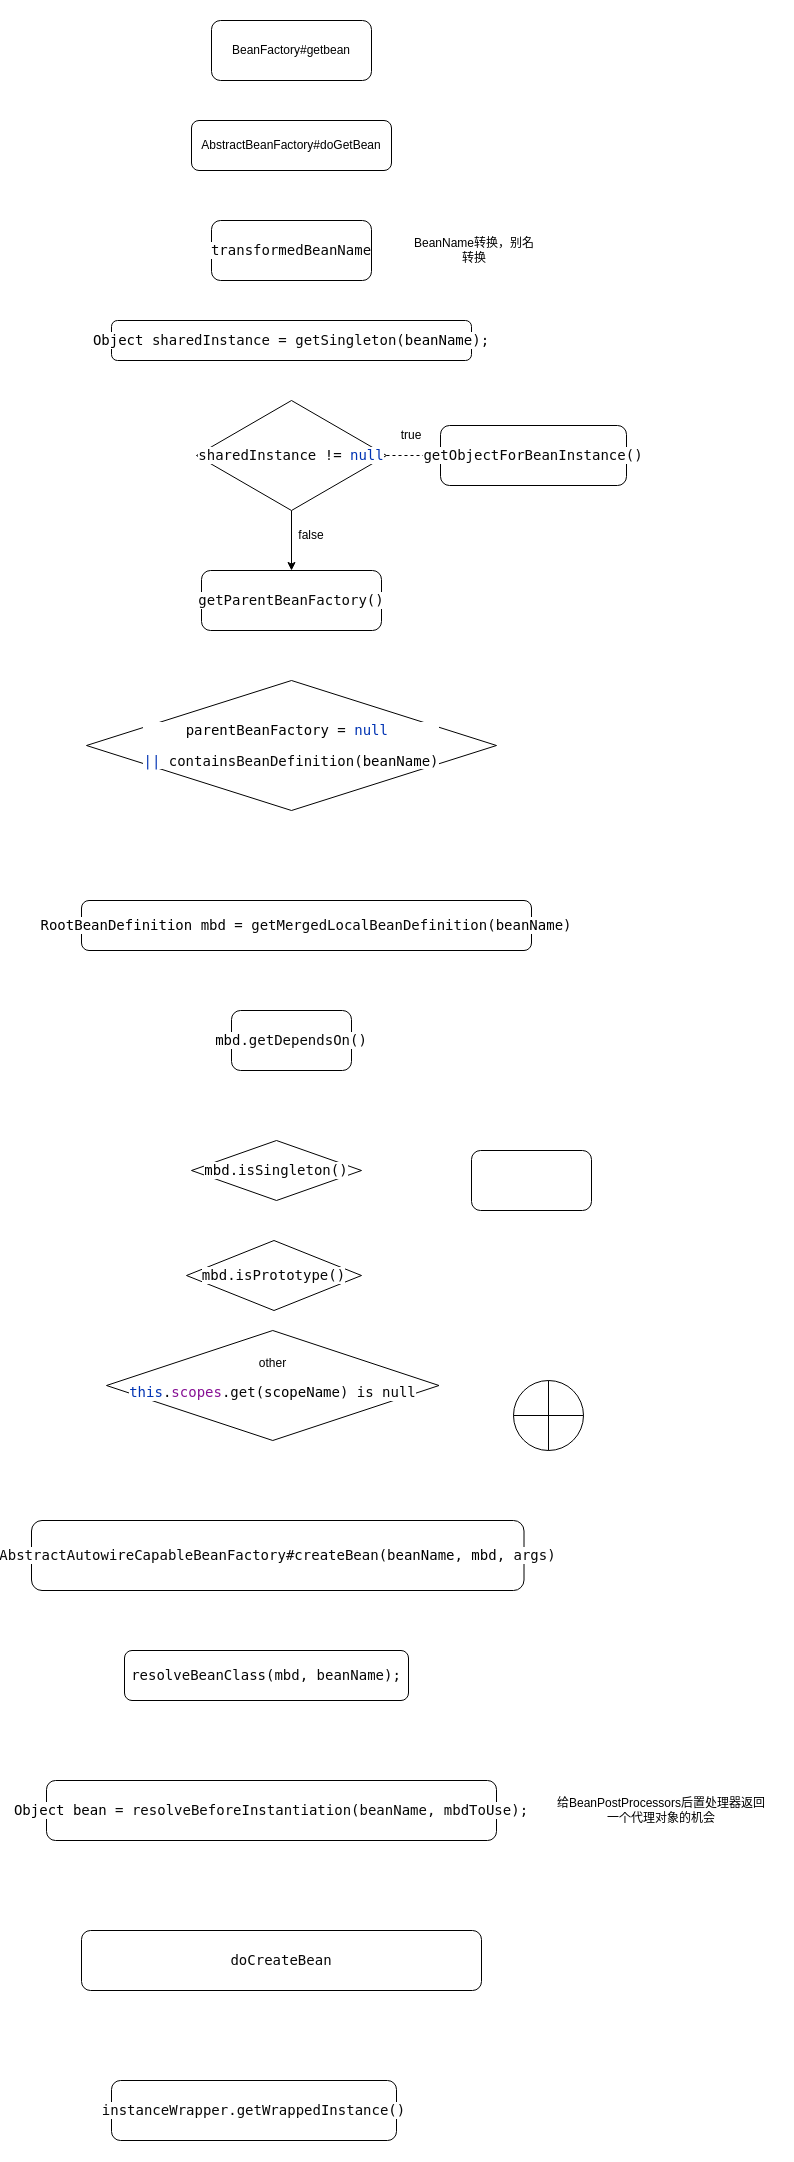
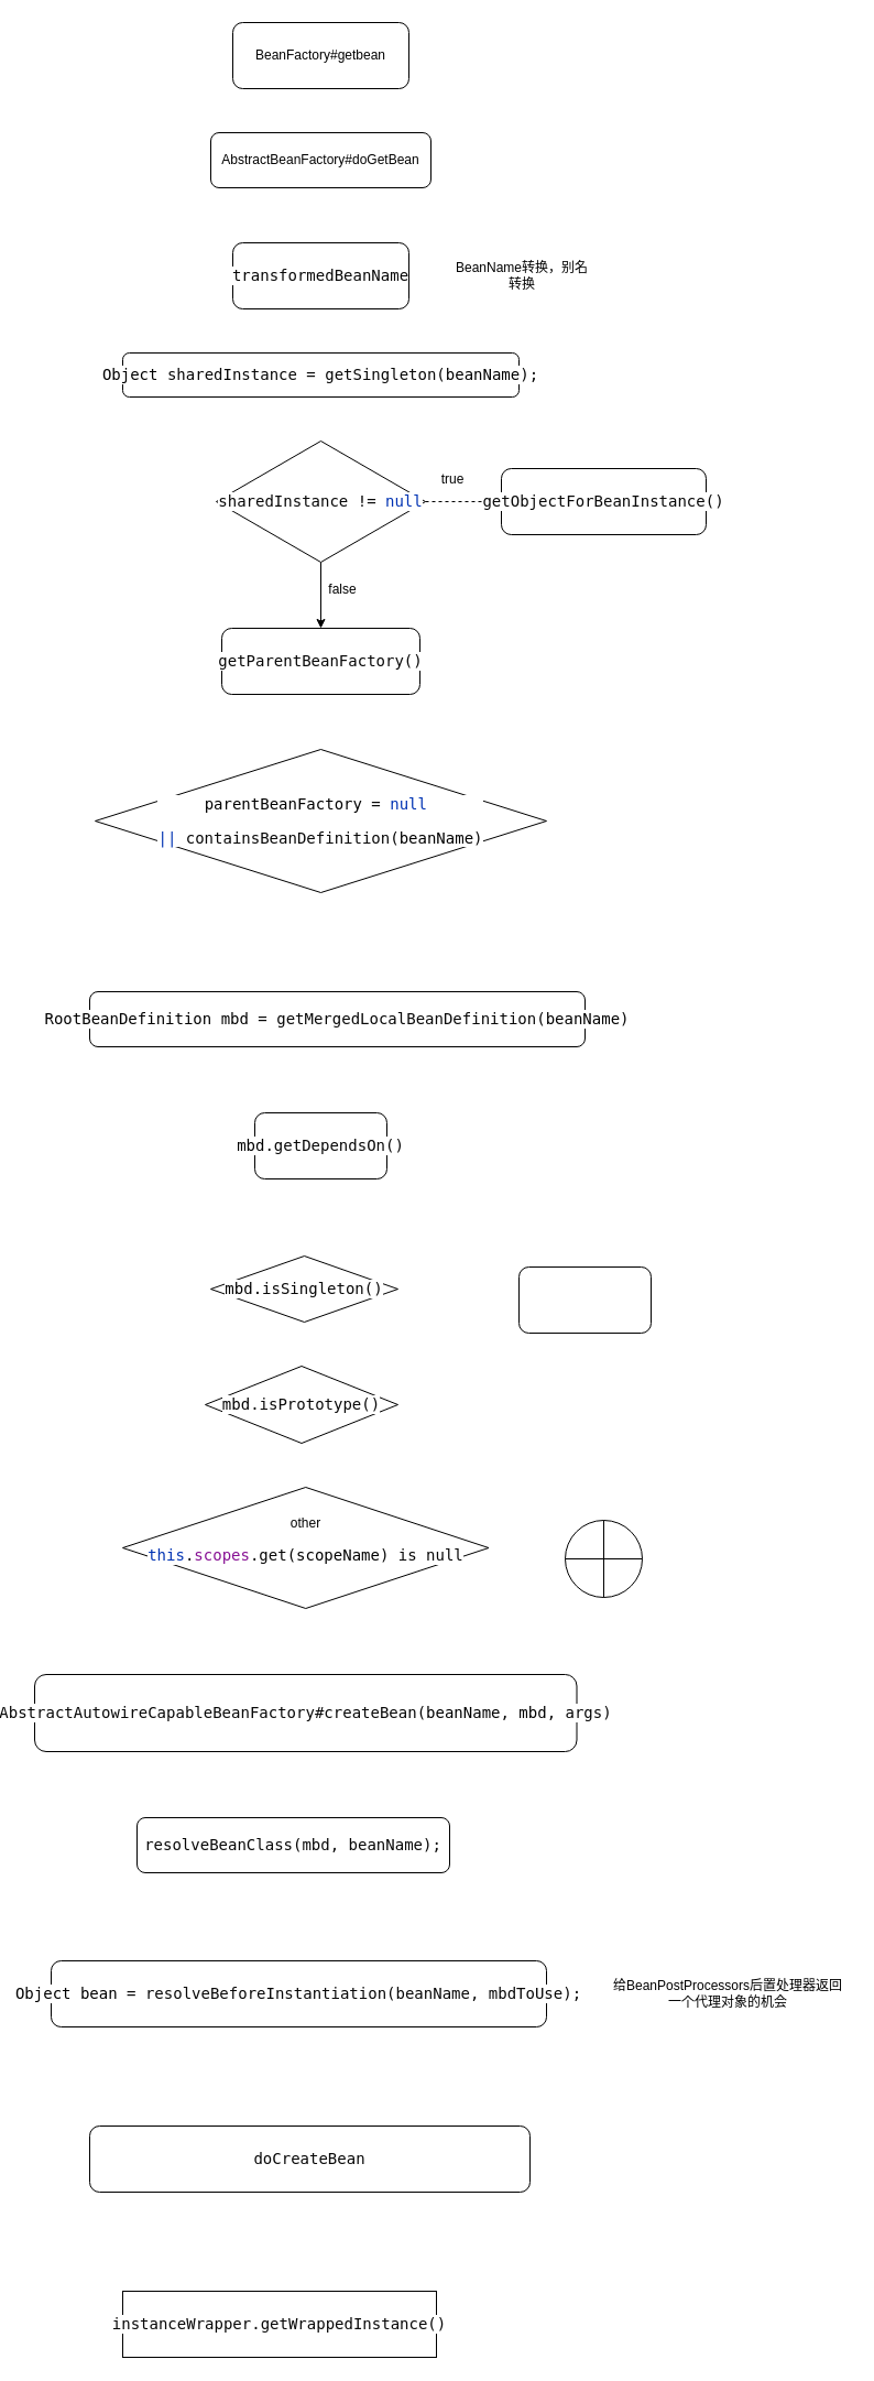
  <mxCell id="0" />
  <mxCell id="1" parent="0" />
  <mxCell id="2" value="BeanFactory#getbean" style="rounded=1;whiteSpace=wrap;html=1;fontSize=12;glass=0;strokeWidth=1;shadow=0;" parent="1" vertex="1"><mxGeometry x="200" y="20" width="160" height="60" as="geometry" /></mxCell>
  <mxCell id="3" value="&lt;pre style=&quot;background-color: #ffffff ; color: #080808 ; font-family: &amp;#34;jetbrains mono&amp;#34; , monospace ; font-size: 10.5pt&quot;&gt;&lt;pre style=&quot;font-family: &amp;#34;jetbrains mono&amp;#34; , monospace ; font-size: 10.5pt&quot;&gt;&lt;span style=&quot;color: #000000&quot;&gt;Object &lt;/span&gt;sharedInstance = getSingleton(&lt;span style=&quot;color: #000000&quot;&gt;beanName&lt;/span&gt;);&lt;/pre&gt;&lt;/pre&gt;" style="rounded=1;whiteSpace=wrap;html=1;fontSize=12;glass=0;strokeWidth=1;shadow=0;" parent="1" vertex="1"><mxGeometry x="100" y="320" width="360" height="40" as="geometry" /></mxCell>
  <mxCell id="4" value="AbstractBeanFactory#doGetBean" style="rounded=1;whiteSpace=wrap;html=1;" vertex="1" parent="1"><mxGeometry x="180" y="120" width="200" height="50" as="geometry" /></mxCell>
  <mxCell id="5" value="&lt;pre style=&quot;background-color: #ffffff ; color: #080808 ; font-family: &amp;#34;jetbrains mono&amp;#34; , monospace ; font-size: 10.5pt&quot;&gt;transformedBeanName&lt;/pre&gt;" style="rounded=1;whiteSpace=wrap;html=1;" vertex="1" parent="1"><mxGeometry x="200" y="220" width="160" height="60" as="geometry" /></mxCell>
  <mxCell id="6" value="BeanName转换，别名转换&lt;br&gt;" style="text;html=1;strokeColor=none;fillColor=none;align=center;verticalAlign=middle;whiteSpace=wrap;rounded=0;" vertex="1" parent="1"><mxGeometry x="400" y="225" width="126" height="50" as="geometry" /></mxCell>
  <mxCell id="7" style="edgeStyle=orthogonalEdgeStyle;rounded=0;orthogonalLoop=1;jettySize=auto;html=1;exitX=1;exitY=0.5;exitDx=0;exitDy=0;dashed=1;" edge="1" parent="1" source="9" target="10"><mxGeometry relative="1" as="geometry" /></mxCell>
  <mxCell id="8" style="edgeStyle=orthogonalEdgeStyle;rounded=0;orthogonalLoop=1;jettySize=auto;html=1;exitX=0.5;exitY=1;exitDx=0;exitDy=0;" edge="1" parent="1" source="9" target="11"><mxGeometry relative="1" as="geometry" /></mxCell>
  <mxCell id="9" value="&lt;pre style=&quot;background-color: #ffffff ; color: #080808 ; font-family: &amp;#34;jetbrains mono&amp;#34; , monospace ; font-size: 10.5pt&quot;&gt;sharedInstance != &lt;span style=&quot;color: #0033b3&quot;&gt;null&lt;/span&gt;&lt;/pre&gt;" style="rhombus;whiteSpace=wrap;html=1;" vertex="1" parent="1"><mxGeometry x="185" y="400" width="190" height="110" as="geometry" /></mxCell>
- <mxCell id="10" value="&lt;pre style=&quot;background-color: #ffffff ; color: #080808 ; font-family: &amp;#34;jetbrains mono&amp;#34; , monospace ; font-size: 10.5pt&quot;&gt;getObjectForBeanInstance()&lt;/pre&gt;" style="rounded=1;whiteSpace=wrap;html=1;" vertex="1" parent="1"><mxGeometry x="429" y="425" width="186" height="60" as="geometry" /></mxCell>
+ <mxCell id="10" value="&lt;pre style=&quot;background-color: #ffffff ; color: #080808 ; font-family: &amp;#34;jetbrains mono&amp;#34; , monospace ; font-size: 10.5pt&quot;&gt;getObjectForBeanInstance()&lt;/pre&gt;" style="rounded=1;whiteSpace=wrap;html=1;" vertex="1" parent="1"><mxGeometry x="444" y="425" width="186" height="60" as="geometry" /></mxCell>
  <mxCell id="11" value="&lt;pre style=&quot;background-color: #ffffff ; color: #080808 ; font-family: &amp;quot;jetbrains mono&amp;quot; , monospace ; font-size: 10.5pt&quot;&gt;getParentBeanFactory()&lt;/pre&gt;" style="rounded=1;whiteSpace=wrap;html=1;" vertex="1" parent="1"><mxGeometry x="190" y="570" width="180" height="60" as="geometry" /></mxCell>
  <mxCell id="12" value="true" style="text;html=1;strokeColor=none;fillColor=none;align=center;verticalAlign=middle;whiteSpace=wrap;rounded=0;" vertex="1" parent="1"><mxGeometry x="380" y="425" width="40" height="20" as="geometry" /></mxCell>
  <mxCell id="13" value="false" style="text;html=1;strokeColor=none;fillColor=none;align=center;verticalAlign=middle;whiteSpace=wrap;rounded=0;" vertex="1" parent="1"><mxGeometry x="280" y="525" width="40" height="20" as="geometry" /></mxCell>
  <mxCell id="14" value="&lt;pre style=&quot;background-color: #ffffff ; color: #080808 ; font-family: &amp;#34;jetbrains mono&amp;#34; , monospace ; font-size: 10.5pt&quot;&gt;&lt;span style=&quot;color: #000000&quot;&gt;parentBeanFactory &lt;/span&gt;= &lt;span style=&quot;color: #0033b3&quot;&gt;null &lt;/span&gt;&lt;/pre&gt;&lt;pre style=&quot;background-color: #ffffff ; color: #080808 ; font-family: &amp;#34;jetbrains mono&amp;#34; , monospace ; font-size: 10.5pt&quot;&gt;&lt;span style=&quot;color: #0033b3&quot;&gt;|| &lt;/span&gt;containsBeanDefinition(&lt;span style=&quot;font-size: 10.5pt ; white-space: normal ; color: rgb(0 , 0 , 0)&quot;&gt;beanName&lt;/span&gt;&lt;span style=&quot;font-size: 10.5pt ; white-space: normal&quot;&gt;)&lt;/span&gt;&lt;/pre&gt;" style="rhombus;whiteSpace=wrap;html=1;" vertex="1" parent="1"><mxGeometry x="75" y="680" width="410" height="130" as="geometry" /></mxCell>
  <mxCell id="15" value="&lt;pre style=&quot;background-color: #ffffff ; color: #080808 ; font-family: &amp;#34;jetbrains mono&amp;#34; , monospace ; font-size: 10.5pt&quot;&gt;&lt;pre style=&quot;font-family: &amp;#34;jetbrains mono&amp;#34; , monospace ; font-size: 10.5pt&quot;&gt;&lt;span style=&quot;color: #000000&quot;&gt;RootBeanDefinition mbd &lt;/span&gt;= getMergedLocalBeanDefinition(&lt;span style=&quot;color: #000000&quot;&gt;beanName&lt;/span&gt;)&lt;/pre&gt;&lt;/pre&gt;" style="rounded=1;whiteSpace=wrap;html=1;" vertex="1" parent="1"><mxGeometry x="70" y="900" width="450" height="50" as="geometry" /></mxCell>
  <mxCell id="16" value="&lt;pre style=&quot;background-color: #ffffff ; color: #080808 ; font-family: &amp;#34;jetbrains mono&amp;#34; , monospace ; font-size: 10.5pt&quot;&gt;&lt;span style=&quot;color: #000000&quot;&gt;mbd&lt;/span&gt;.getDependsOn()&lt;/pre&gt;" style="rounded=1;whiteSpace=wrap;html=1;" vertex="1" parent="1"><mxGeometry x="220" y="1010" width="120" height="60" as="geometry" /></mxCell>
  <mxCell id="17" value="&lt;pre style=&quot;background-color: #ffffff ; color: #080808 ; font-family: &amp;#34;jetbrains mono&amp;#34; , monospace ; font-size: 10.5pt&quot;&gt;&lt;span style=&quot;color: #000000&quot;&gt;mbd&lt;/span&gt;.isSingleton()&lt;/pre&gt;" style="rhombus;whiteSpace=wrap;html=1;" vertex="1" parent="1"><mxGeometry x="180" y="1140" width="170" height="60" as="geometry" /></mxCell>
  <mxCell id="18" value="&lt;pre style=&quot;background-color: #ffffff ; color: #080808 ; font-family: &amp;#34;jetbrains mono&amp;#34; , monospace ; font-size: 10.5pt&quot;&gt;&lt;span style=&quot;color: #000000&quot;&gt;mbd&lt;/span&gt;.isPrototype()&lt;/pre&gt;" style="rhombus;whiteSpace=wrap;html=1;" vertex="1" parent="1"><mxGeometry x="175" y="1240" width="175" height="70" as="geometry" /></mxCell>
  <mxCell id="19" value="" style="rounded=1;whiteSpace=wrap;html=1;" vertex="1" parent="1"><mxGeometry x="460" y="1150" width="120" height="60" as="geometry" /></mxCell>
  <mxCell id="20" value="&lt;pre style=&quot;background-color: #ffffff ; color: #080808 ; font-family: &amp;#34;jetbrains mono&amp;#34; , monospace ; font-size: 10.5pt&quot;&gt;&lt;span style=&quot;font-size: 10.5pt&quot;&gt;AbstractAutowireCapableBeanFactory#&lt;/span&gt;createBean(&lt;span style=&quot;color: #000000&quot;&gt;beanName&lt;/span&gt;, &lt;span style=&quot;color: #000000&quot;&gt;mbd&lt;/span&gt;, args)&lt;/pre&gt;" style="rounded=1;whiteSpace=wrap;html=1;" vertex="1" parent="1"><mxGeometry x="20" y="1520" width="492.5" height="70" as="geometry" /></mxCell>
- <mxCell id="21" value="other&lt;br&gt;&lt;pre style=&quot;background-color: #ffffff ; color: #080808 ; font-family: &amp;#34;jetbrains mono&amp;#34; , monospace ; font-size: 10.5pt&quot;&gt;&lt;span style=&quot;color: #0033b3&quot;&gt;this&lt;/span&gt;.&lt;span style=&quot;color: #871094&quot;&gt;scopes&lt;/span&gt;.get(&lt;span style=&quot;color: #000000&quot;&gt;scopeName&lt;/span&gt;) is null&lt;/pre&gt;" style="rhombus;whiteSpace=wrap;html=1;" vertex="1" parent="1"><mxGeometry x="95" y="1330" width="332.5" height="110" as="geometry" /></mxCell>
+ <mxCell id="21" value="other&lt;br&gt;&lt;pre style=&quot;background-color: #ffffff ; color: #080808 ; font-family: &amp;#34;jetbrains mono&amp;#34; , monospace ; font-size: 10.5pt&quot;&gt;&lt;span style=&quot;color: #0033b3&quot;&gt;this&lt;/span&gt;.&lt;span style=&quot;color: #871094&quot;&gt;scopes&lt;/span&gt;.get(&lt;span style=&quot;color: #000000&quot;&gt;scopeName&lt;/span&gt;) is null&lt;/pre&gt;" style="rhombus;whiteSpace=wrap;html=1;" vertex="1" parent="1"><mxGeometry x="100" y="1350" width="332.5" height="110" as="geometry" /></mxCell>
  <mxCell id="22" value="" style="verticalLabelPosition=bottom;verticalAlign=top;html=1;shape=mxgraph.flowchart.summing_function;" vertex="1" parent="1"><mxGeometry x="502" y="1380" width="70" height="70" as="geometry" /></mxCell>
  <mxCell id="23" value="&lt;pre style=&quot;background-color: #ffffff ; color: #080808 ; font-family: &amp;#34;jetbrains mono&amp;#34; , monospace ; font-size: 10.5pt&quot;&gt;doCreateBean&lt;/pre&gt;" style="rounded=1;whiteSpace=wrap;html=1;" vertex="1" parent="1"><mxGeometry x="70" y="1930" width="400" height="60" as="geometry" /></mxCell>
- <mxCell id="24" value="&lt;pre style=&quot;background-color: #ffffff ; color: #080808 ; font-family: &amp;#34;jetbrains mono&amp;#34; , monospace ; font-size: 10.5pt&quot;&gt;instanceWrapper.getWrappedInstance()&lt;/pre&gt;" style="rounded=1;whiteSpace=wrap;html=1;" vertex="1" parent="1"><mxGeometry x="100" y="2080" width="285" height="60" as="geometry" /></mxCell>
+ <mxCell id="24" value="&lt;pre style=&quot;background-color: #ffffff ; color: #080808 ; font-family: &amp;#34;jetbrains mono&amp;#34; , monospace ; font-size: 10.5pt&quot;&gt;instanceWrapper.getWrappedInstance()&lt;/pre&gt;" style="whiteSpace=wrap;html=1;rounded=0;" vertex="1" parent="1"><mxGeometry x="100" y="2080" width="285" height="60" as="geometry" /></mxCell>
  <mxCell id="25" value="&lt;pre style=&quot;background-color: #ffffff ; color: #080808 ; font-family: &amp;#34;jetbrains mono&amp;#34; , monospace ; font-size: 10.5pt&quot;&gt;resolveBeanClass(mbd, beanName);&lt;/pre&gt;" style="rounded=1;whiteSpace=wrap;html=1;" vertex="1" parent="1"><mxGeometry x="113" y="1650" width="284" height="50" as="geometry" /></mxCell>
  <mxCell id="26" value="&lt;pre style=&quot;background-color: #ffffff ; color: #080808 ; font-family: &amp;#34;jetbrains mono&amp;#34; , monospace ; font-size: 10.5pt&quot;&gt;&lt;span style=&quot;color: #000000&quot;&gt;Object bean &lt;/span&gt;= resolveBeforeInstantiation(beanName, mbdToUse);&lt;/pre&gt;" style="rounded=1;whiteSpace=wrap;html=1;" vertex="1" parent="1"><mxGeometry x="35" y="1780" width="450" height="60" as="geometry" /></mxCell>
  <mxCell id="27" value="给BeanPostProcessors后置处理器返回一个代理对象的机会" style="text;html=1;strokeColor=none;fillColor=none;align=center;verticalAlign=middle;whiteSpace=wrap;rounded=0;" vertex="1" parent="1"><mxGeometry x="540" y="1800" width="220" height="20" as="geometry" /></mxCell>
